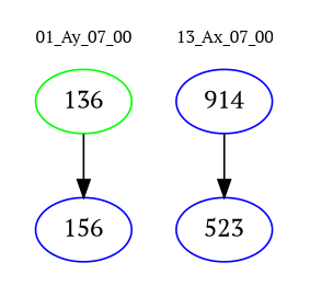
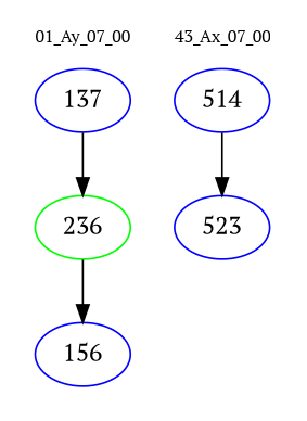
  digraph {
    fontname="PT Serif"
    node [color=blue fontname="PT Serif"]
    edge [color=black fontname="PT Serif"]
-   n2 [color=green label=136]
+   n1 [label=137]
+   n2 [color=green label=236]
    n3 [label=156]
-   n4 [label=914]
+   n4 [label=514]
    n5 [label=523]
    subgraph cluster_1 {
      color=white
      fontsize=10
      label="01_Ay_07_00"
+     n1
      n2
      n3
    }
    subgraph cluster_2 {
      color=white
      fontsize=10
-     label="13_Ax_07_00"
+     label="43_Ax_07_00"
      n4
      n5
    }
+   n1 -> n2
    n2 -> n3
    n4 -> n5
  }
